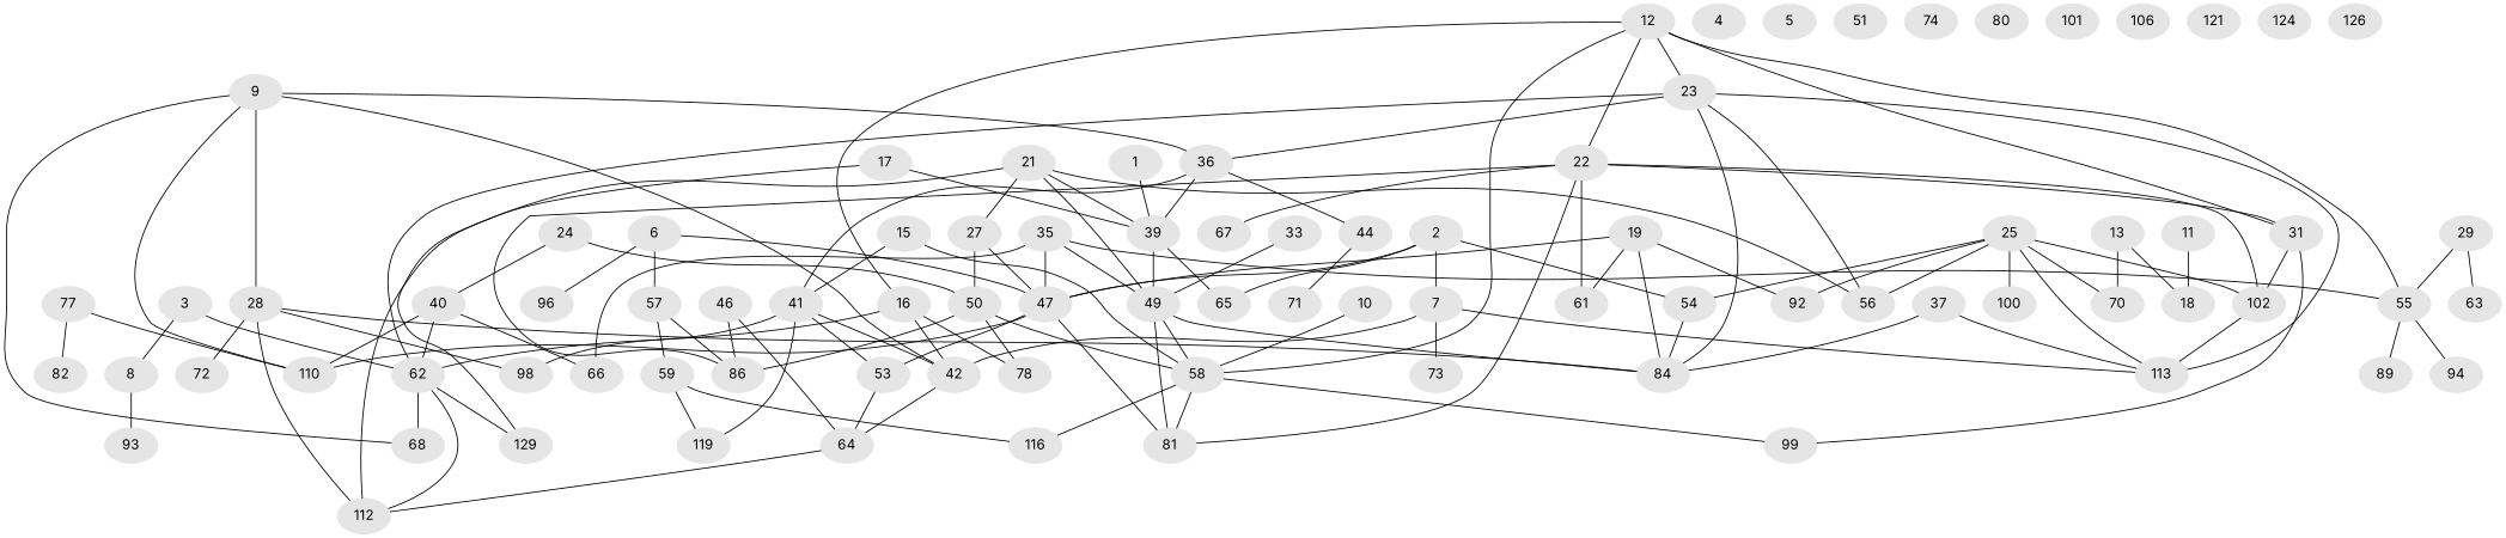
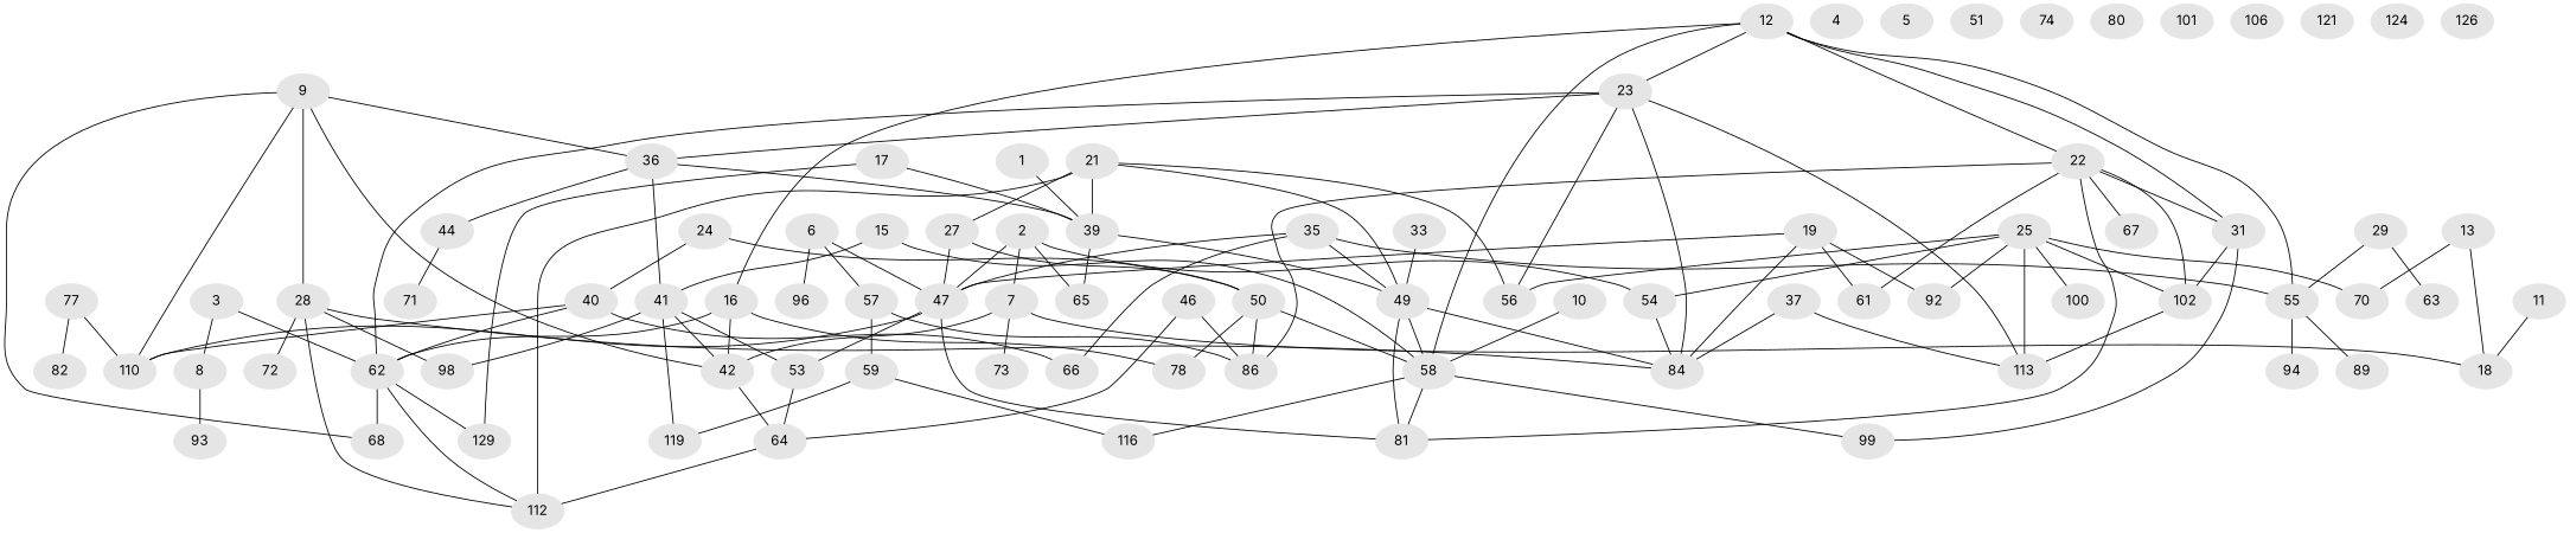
  graph {
    fontname=Inter
    node [color=gray90 fontname=Inter style=filled]
    edge [fontname=Inter]
    1 [super="+14"]
    39 [super="+69"]
    65
    49 [super="+91"]
    2 [super="+20"]
    7 [super="+30"]
    47 [super="+60"]
    54 [super="+117"]
    42 [super="+128"]
    73
    113 [super="+127"]
    110
    81 [super="+114"]
    53 [super="+76"]
    84 [super="+109"]
    3
    8
    62 [super="+90"]
    93
    68 [super="+107"]
    129
    112
    4
    5
    6 [super="+45"]
    57
    96
    50 [super="+108"]
    58 [super="+88"]
    78 [super="+122"]
    86
    59 [super="+125"]
    64 [super="+92"]
    9 [super="+52"]
    28
    36 [super="+43"]
    72
    98
    41 [super="+120"]
    44
    99
    116
    10
    11 [super="+123"]
    18
    12 [super="+26"]
    16 [super="+38"]
    22 [super="+85"]
    23 [super="+48"]
    31
    55 [super="+104"]
    61 [super="+75"]
    67
    102 [super="+105"]
    56 [super="+87"]
    89
    94
    13
    70
    119
    15
    17
    19
    n64 [label=92]
    21 [super="+97"]
    27
    40 [super="+83"]
    66 [super="+79"]
    24
    25 [super="+95"]
    100
    29 [super="+34"]
    63
    33 [super="+103"]
    35 [super="+118"]
    71
    37 [super="+115"]
    46 [super="+111"]
    51
    74
    77
    82
    80
    101
    106
    121
    124
    126
    1 -- 39
    39 -- 65
    39 -- 49
    49 -- 81
    49 -- 84
    49 -- 58
    2 -- 65
    2 -- 7
    2 -- 47
    2 -- 54
    7 -- 42
    7 -- 73
-   7 -- 113
+   7 -- 18
    47 -- 110
    47 -- 81
    47 -- 53
    54 -- 84
    42 -- 64
    53 -- 64
    3 -- 8
    3 -- 62
    8 -- 93
    62 -- 68
    62 -- 129
    62 -- 112
    6 -- 47
    6 -- 57
    6 -- 96
    57 -- 86
    57 -- 59
    50 -- 58
    50 -- 78
    50 -- 86
    58 -- 81
    58 -- 99
    58 -- 116
    59 -- 116
    59 -- 119
    64 -- 112
    9 -- 42
    9 -- 110
    9 -- 68
    9 -- 28
    9 -- 36
    28 -- 84
    28 -- 112
    28 -- 72
    28 -- 98
    36 -- 39
    36 -- 41
    36 -- 44
    41 -- 42
    41 -- 53
    41 -- 98
    41 -- 119
    44 -- 71
    10 -- 58
    11 -- 18
    12 -- 58
    12 -- 16
    12 -- 22
    12 -- 23
    12 -- 31
    12 -- 55
    16 -- 42
    16 -- 62
    16 -- 78 [weight=2]
    22 -- 81
    22 -- 86
    22 -- 31
    22 -- 61
    22 -- 67
    22 -- 102
    23 -- 113
    23 -- 84
    23 -- 62
    23 -- 36
    23 -- 56
    31 -- 99
    31 -- 102
    55 -- 89
    55 -- 94
    102 -- 113 [weight=2]
    13 -- 18
    13 -- 70
    15 -- 58
    15 -- 41
    17 -- 39
    17 -- 129
    19 -- 47
    19 -- 84
    19 -- 61
    19 -- n64
    21 -- 39
    21 -- 49
    21 -- 112 [weight=2]
    21 -- 56
    21 -- 27
    27 -- 47
    27 -- 50
    40 -- 110
    40 -- 62 [weight=2]
    40 -- 66
    24 -- 50
    24 -- 40
    25 -- 54
    25 -- 113
    25 -- 102
    25 -- 56
    25 -- 70
    25 -- n64
    25 -- 100
    29 -- 55
    29 -- 63
    33 -- 49
    35 -- 49
    35 -- 47
    35 -- 55
    35 -- 66
    37 -- 113
    37 -- 84
    46 -- 86
    46 -- 64
    77 -- 110
    77 -- 82
  }
